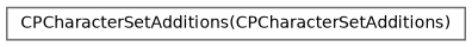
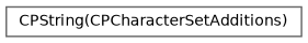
  digraph {
    rankdir=LR
-   n1 [color=gray40 fillcolor=white fontname=Helvetica fontsize=10 height=0.2 label="CPCharacterSetAdditions(CPCharacterSetAdditions)" shape=record style=filled width=0.4]
+   n1 [color=gray40 fillcolor=white fontname=Helvetica fontsize=10 height=0.2 label="CPString(CPCharacterSetAdditions)" shape=record style=filled width=0.4]
  }
